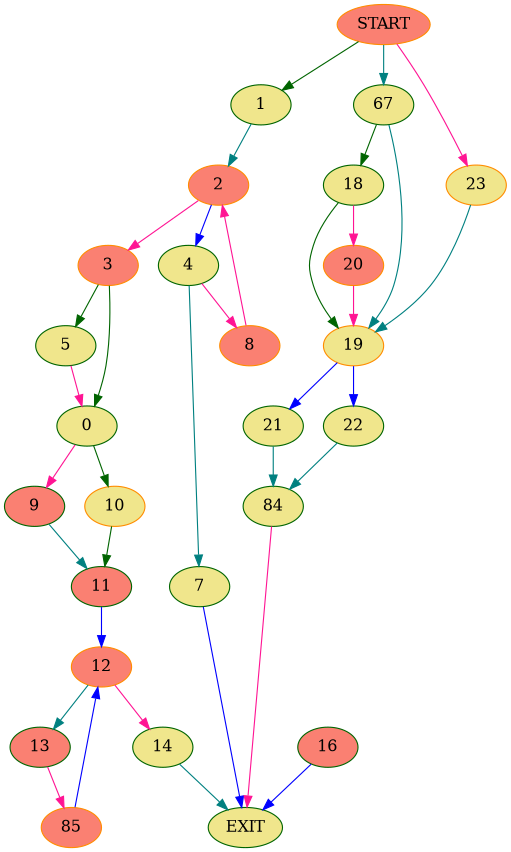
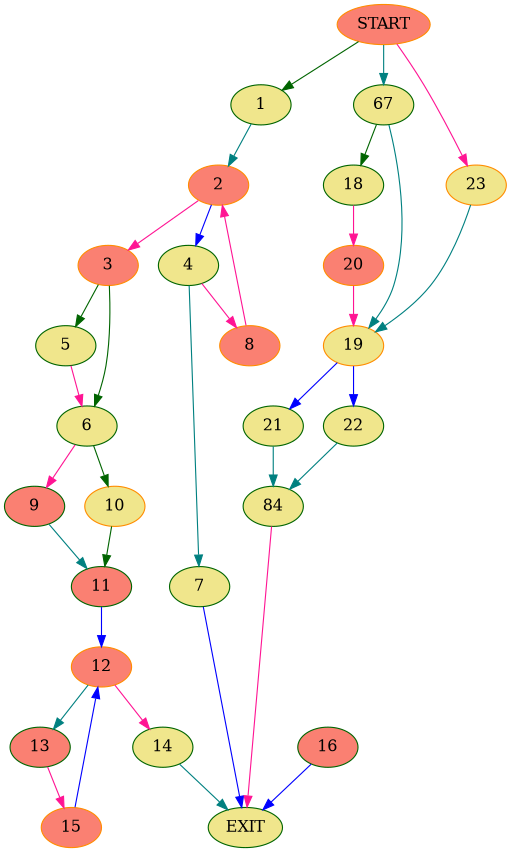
  digraph {
    node [color=darkgreen fillcolor=khaki style=filled]
    edge [color=deeppink]
    n1 [color=darkorange fillcolor=salmon label=START]
    1
    n3 [label=67]
    23 [color=darkorange]
    2 [color=darkorange fillcolor=salmon]
    18
    19 [color=darkorange]
    n8 [label=EXIT]
    3 [color=darkorange fillcolor=salmon]
    4
    5
-   6 [label=0]
+   6
    7
    8 [color=darkorange fillcolor=salmon]
    9 [fillcolor=salmon]
    10 [color=darkorange]
    11 [fillcolor=salmon]
    12 [color=darkorange fillcolor=salmon]
    13 [fillcolor=salmon]
    14
-   15 [color=darkorange fillcolor=salmon label=85]
+   15 [color=darkorange fillcolor=salmon]
    16 [fillcolor=salmon]
    20 [color=darkorange fillcolor=salmon]
    21
    22
    n26 [label=84]
    n1 -> 1 [color=darkgreen]
    n1 -> n3 [color=teal]
    n1 -> 23
    1 -> 2 [color=teal]
    n3 -> 18 [color=darkgreen]
    n3 -> 19 [color=teal]
    23 -> 19 [color=teal]
    2 -> 3
    2 -> 4 [color=blue]
-   18 -> 19 [color=darkgreen]
    18 -> 20
    19 -> 21 [color=blue]
    19 -> 22 [color=blue]
    3 -> 5 [color=darkgreen]
    3 -> 6 [color=darkgreen]
    4 -> 7 [color=teal]
    4 -> 8
    5 -> 6
    6 -> 9
    6 -> 10 [color=darkgreen]
    7 -> n8 [color=blue]
    8 -> 2
    9 -> 11 [color=teal]
    10 -> 11 [color=darkgreen]
    11 -> 12 [color=blue]
    12 -> 13 [color=teal]
    12 -> 14
    13 -> 15
    14 -> n8 [color=teal]
    15 -> 12 [color=blue]
    16 -> n8 [color=blue]
    20 -> 19
    21 -> n26 [color=teal]
    22 -> n26 [color=teal]
    n26 -> n8
  }
